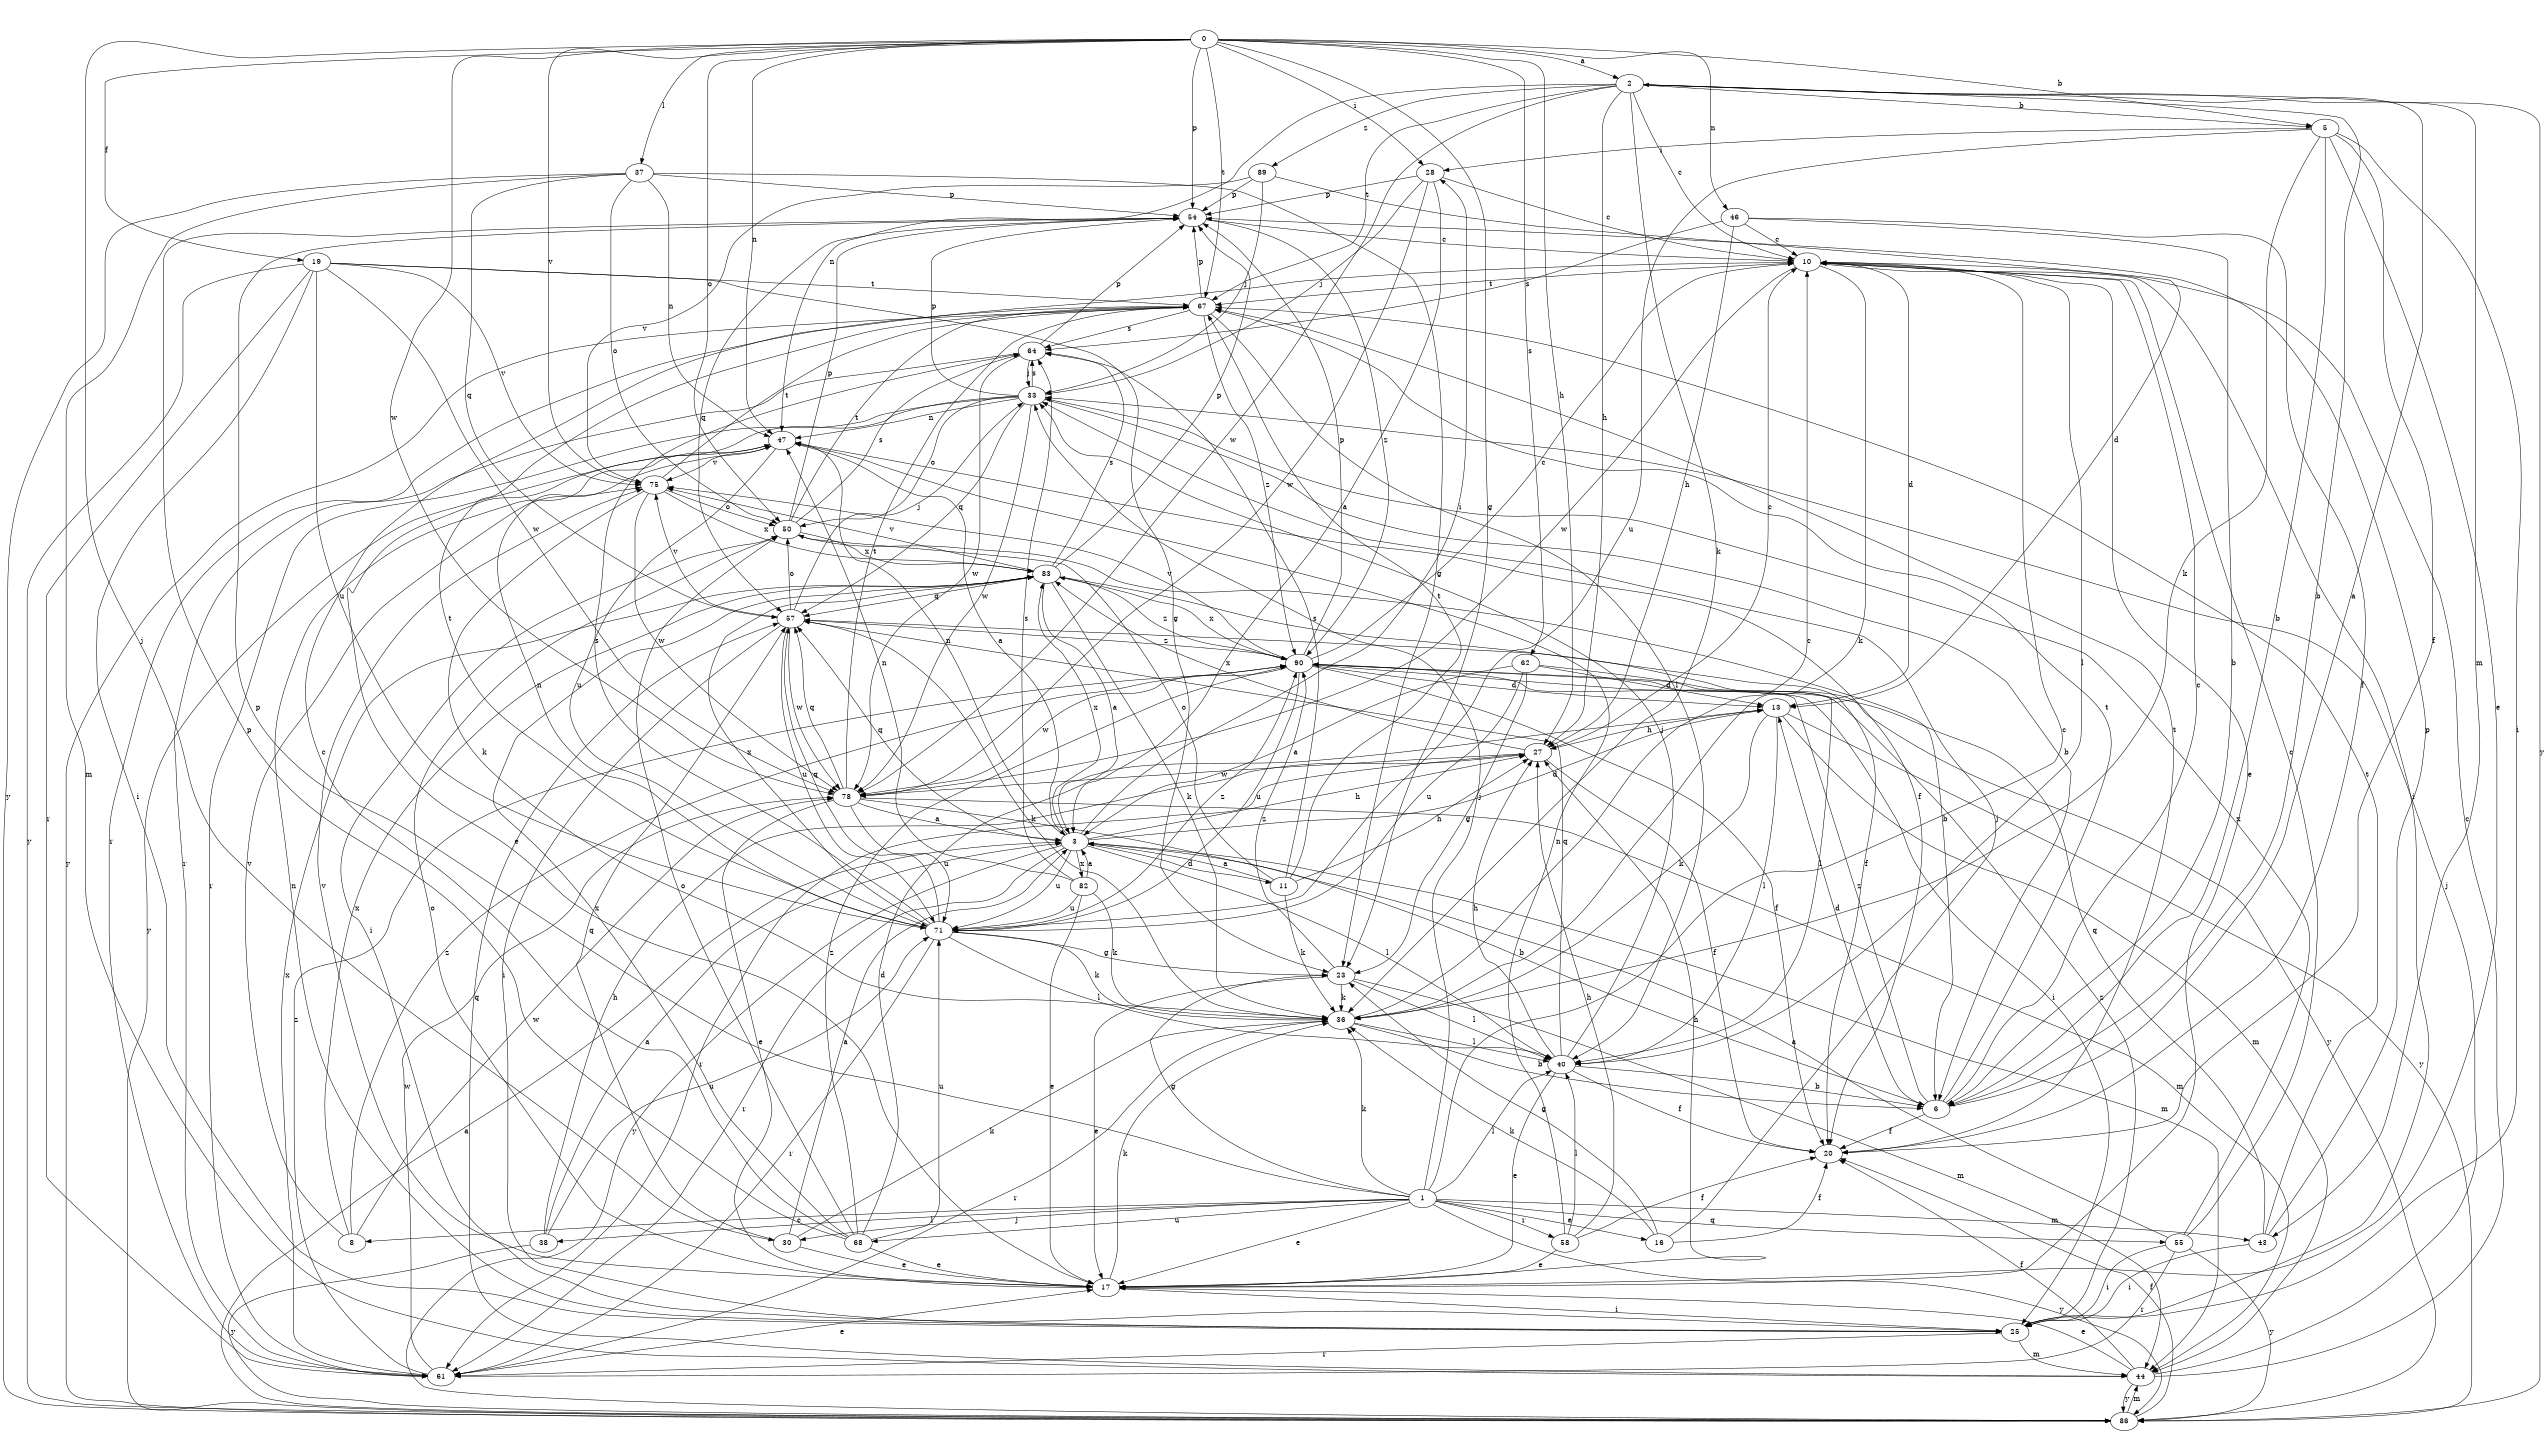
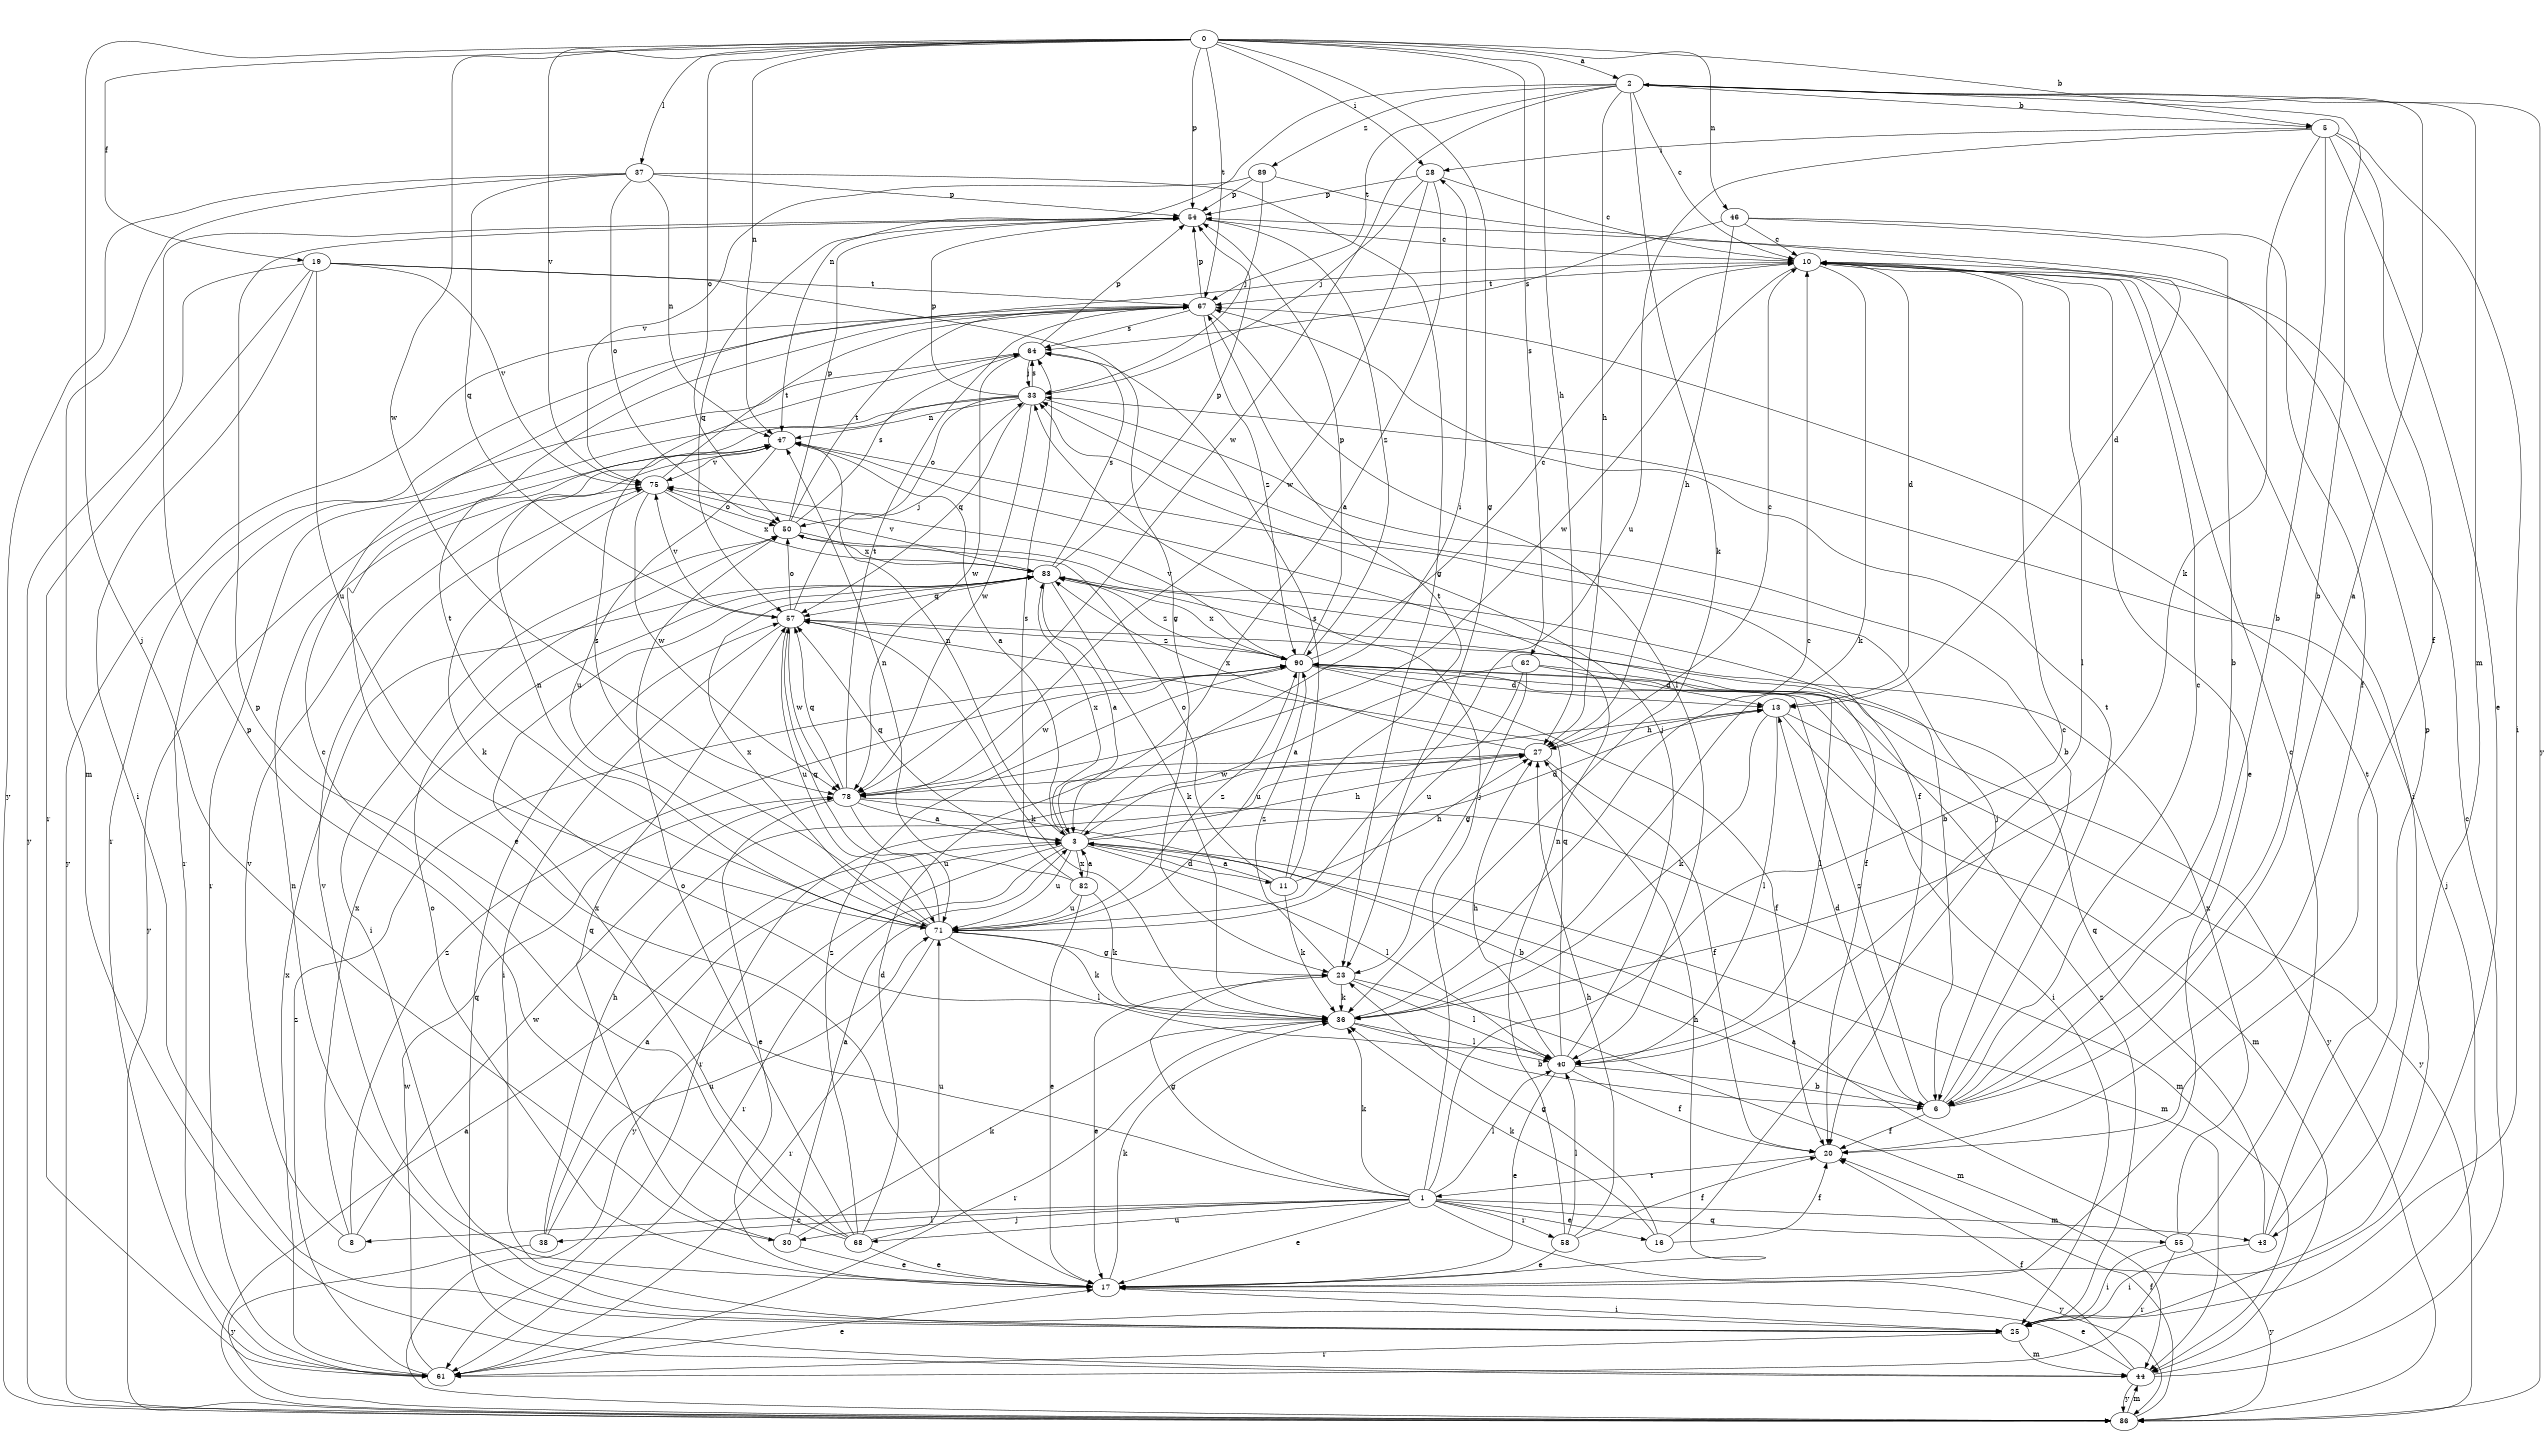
  strict digraph {
    0
    2
    5
    19
    23
    27
    28
    30
    37
    46
    47
    50
    54
    62
    67
    75
    78
    10
    36
    43
    86
    6
    89
    17
    71
    20
    n27 [label=25]
    61
    40
    44
    90
    83
    33
    3
    57
    64
    13
    1
    8
    16
    38
    55
    58
    68
    11
    82
    0 -> 2 [label=a]
    0 -> 5 [label=b]
    0 -> 19 [label=f]
    0 -> 23 [label=g]
    0 -> 27 [label=h]
    0 -> 28 [label=i]
    0 -> 30 [label=j]
    0 -> 37 [label=l]
    0 -> 46 [label=n]
    0 -> 47 [label=n]
    0 -> 50 [label=o]
    0 -> 54 [label=p]
    0 -> 62 [label=s]
    0 -> 67 [label=t]
    0 -> 75 [label=v]
    0 -> 78 [label=w]
    2 -> 5 [label=b]
    2 -> 27 [label=h]
    2 -> 47 [label=n]
    2 -> 67 [label=t]
    2 -> 78 [label=w]
    2 -> 10 [label=c]
    2 -> 36 [label=k]
    2 -> 43 [label=m]
    2 -> 86 [label=y]
    2 -> 6 [label=b]
    2 -> 89 [label=z]
    5 -> 28 [label=i]
    5 -> 36 [label=k]
    5 -> 6 [label=b]
    5 -> 17 [label=e]
    5 -> 71 [label=u]
    5 -> 20 [label=f]
    5 -> n27 [label=i]
    19 -> 23 [label=g]
    19 -> 67 [label=t]
    19 -> 75 [label=v]
-   19 -> 78 [label=w]
    19 -> 86 [label=y]
    19 -> 71 [label=u]
    19 -> n27 [label=i]
    19 -> 61 [label=r]
    23 -> 36 [label=k]
    23 -> 17 [label=e]
    23 -> 40 [label=l]
    23 -> 44 [label=m]
    23 -> 90 [label=z]
    27 -> 78 [label=w]
    27 -> 10 [label=c]
    27 -> 20 [label=f]
    27 -> 61 [label=r]
    27 -> 83 [label=x]
    28 -> 54 [label=p]
    28 -> 78 [label=w]
    28 -> 10 [label=c]
    28 -> 33 [label=j]
    28 -> 3 [label=a]
    30 -> 36 [label=k]
    30 -> 17 [label=e]
    30 -> 3 [label=a]
    30 -> 57 [label=q]
    37 -> 23 [label=g]
    37 -> 47 [label=n]
    37 -> 50 [label=o]
    37 -> 54 [label=p]
    37 -> 86 [label=y]
    37 -> 44 [label=m]
    37 -> 57 [label=q]
    46 -> 27 [label=h]
    46 -> 10 [label=c]
    46 -> 6 [label=b]
    46 -> 20 [label=f]
    46 -> 64 [label=s]
    47 -> 75 [label=v]
    47 -> 86 [label=y]
    47 -> 71 [label=u]
    47 -> 20 [label=f]
    47 -> 3 [label=a]
    50 -> 54 [label=p]
    50 -> 67 [label=t]
    50 -> 6 [label=b]
    50 -> n27 [label=i]
    50 -> 83 [label=x]
    50 -> 64 [label=s]
    54 -> 10 [label=c]
    54 -> 90 [label=z]
    54 -> 57 [label=q]
    62 -> 23 [label=g]
    62 -> 71 [label=u]
    62 -> 40 [label=l]
    62 -> 3 [label=a]
    62 -> 13 [label=d]
    67 -> 54 [label=p]
    67 -> 86 [label=y]
    67 -> 61 [label=r]
    67 -> 40 [label=l]
    67 -> 90 [label=z]
    67 -> 64 [label=s]
    75 -> 50 [label=o]
    75 -> 67 [label=t]
    75 -> 78 [label=w]
    75 -> 36 [label=k]
    75 -> 83 [label=x]
    78 -> 67 [label=t]
    78 -> 6 [label=b]
    78 -> 17 [label=e]
    78 -> 71 [label=u]
    78 -> 44 [label=m]
    78 -> 3 [label=a]
    78 -> 57 [label=q]
    10 -> 67 [label=t]
    10 -> 78 [label=w]
    10 -> 36 [label=k]
    10 -> 17 [label=e]
    10 -> n27 [label=i]
    10 -> 40 [label=l]
    10 -> 13 [label=d]
    36 -> 10 [label=c]
    36 -> 6 [label=b]
    36 -> 61 [label=r]
    36 -> 40 [label=l]
    43 -> 54 [label=p]
    43 -> 67 [label=t]
    43 -> n27 [label=i]
    43 -> 57 [label=q]
    86 -> 20 [label=f]
    86 -> 44 [label=m]
    86 -> 3 [label=a]
    6 -> 2 [label=a]
    6 -> 67 [label=t]
    6 -> 10 [label=c]
    6 -> 20 [label=f]
    6 -> 90 [label=z]
    6 -> 13 [label=d]
    89 -> 54 [label=p]
    89 -> 75 [label=v]
    89 -> 33 [label=j]
    89 -> 13 [label=d]
    17 -> 27 [label=h]
    17 -> 50 [label=o]
    17 -> 75 [label=v]
    17 -> 36 [label=k]
    17 -> n27 [label=i]
    71 -> 23 [label=g]
    71 -> 47 [label=n]
    71 -> 67 [label=t]
    71 -> 36 [label=k]
    71 -> 61 [label=r]
    71 -> 40 [label=l]
    71 -> 90 [label=z]
    71 -> 83 [label=x]
    71 -> 57 [label=q]
    71 -> 64 [label=s]
-   20 -> 67 [label=t]
+   20 -> 1 [label=t]
    n27 -> 47 [label=n]
    n27 -> 61 [label=r]
    n27 -> 44 [label=m]
    n27 -> 90 [label=z]
    61 -> 78 [label=w]
    61 -> 17 [label=e]
    61 -> 90 [label=z]
    61 -> 83 [label=x]
    40 -> 27 [label=h]
    40 -> 6 [label=b]
    40 -> 17 [label=e]
    40 -> 20 [label=f]
    40 -> 33 [label=j]
    40 -> 57 [label=q]
    44 -> 10 [label=c]
    44 -> 86 [label=y]
    44 -> 17 [label=e]
    44 -> 20 [label=f]
    44 -> 33 [label=j]
    44 -> 57 [label=q]
    90 -> 54 [label=p]
    90 -> 75 [label=v]
    90 -> 78 [label=w]
    90 -> 10 [label=c]
    90 -> 86 [label=y]
    90 -> 71 [label=u]
    90 -> 20 [label=f]
    90 -> n27 [label=i]
    90 -> 83 [label=x]
    90 -> 13 [label=d]
    83 -> 54 [label=p]
    83 -> 75 [label=v]
    83 -> 36 [label=k]
    83 -> 20 [label=f]
    83 -> 90 [label=z]
    83 -> 3 [label=a]
    83 -> 57 [label=q]
    83 -> 64 [label=s]
    33 -> 47 [label=n]
    33 -> 50 [label=o]
    33 -> 54 [label=p]
    33 -> 78 [label=w]
    33 -> 6 [label=b]
    33 -> 17 [label=e]
    33 -> 61 [label=r]
    33 -> 57 [label=q]
    33 -> 64 [label=s]
    3 -> 27 [label=h]
    3 -> 28 [label=i]
    3 -> 47 [label=n]
    3 -> 86 [label=y]
    3 -> 71 [label=u]
    3 -> 61 [label=r]
    3 -> 40 [label=l]
    3 -> 44 [label=m]
    3 -> 83 [label=x]
    3 -> 57 [label=q]
    3 -> 13 [label=d]
    3 -> 11 [label=d]
    3 -> 82 [label=x]
    57 -> 50 [label=o]
    57 -> 75 [label=v]
    57 -> 78 [label=w]
    57 -> 36 [label=k]
    57 -> 71 [label=u]
    57 -> n27 [label=i]
    57 -> 90 [label=z]
    57 -> 33 [label=j]
    64 -> 54 [label=p]
    64 -> 78 [label=w]
    64 -> 61 [label=r]
    64 -> 33 [label=j]
    13 -> 27 [label=h]
    13 -> 36 [label=k]
    13 -> 86 [label=y]
    13 -> 40 [label=l]
    13 -> 44 [label=m]
    1 -> 23 [label=g]
    1 -> 30 [label=j]
    1 -> 54 [label=p]
    1 -> 10 [label=c]
    1 -> 36 [label=k]
    1 -> 43 [label=m]
    1 -> 86 [label=y]
    1 -> 17 [label=e]
    1 -> 40 [label=l]
    1 -> 33 [label=j]
    1 -> 8 [label=c]
    1 -> 16 [label=e]
    1 -> 38 [label=l]
    1 -> 55 [label=q]
    1 -> 58 [label=r]
    1 -> 68 [label=u]
    8 -> 75 [label=v]
    8 -> 78 [label=w]
    8 -> 90 [label=z]
    8 -> 83 [label=x]
    16 -> 23 [label=g]
    16 -> 36 [label=k]
    16 -> 20 [label=f]
    16 -> 33 [label=j]
    38 -> 27 [label=h]
    38 -> 86 [label=y]
    38 -> 71 [label=u]
    38 -> 3 [label=a]
    55 -> 10 [label=c]
    55 -> 86 [label=y]
    55 -> n27 [label=i]
    55 -> 61 [label=r]
-   55 -> 33 [label=x]
+   55 -> 83 [label=x]
    55 -> 3 [label=a]
    58 -> 27 [label=h]
    58 -> 47 [label=n]
    58 -> 17 [label=e]
    58 -> 20 [label=f]
    58 -> 40 [label=l]
    68 -> 50 [label=o]
    68 -> 54 [label=p]
    68 -> 10 [label=c]
    68 -> 17 [label=e]
    68 -> 71 [label=u]
    68 -> 90 [label=z]
    68 -> 83 [label=x]
    68 -> 13 [label=d]
    11 -> 27 [label=h]
    11 -> 50 [label=o]
    11 -> 67 [label=t]
    11 -> 36 [label=k]
    11 -> 3 [label=a]
    11 -> 64 [label=s]
    82 -> 47 [label=n]
    82 -> 36 [label=k]
    82 -> 17 [label=e]
    82 -> 71 [label=u]
    82 -> 3 [label=a]
    82 -> 64 [label=s]
  }
